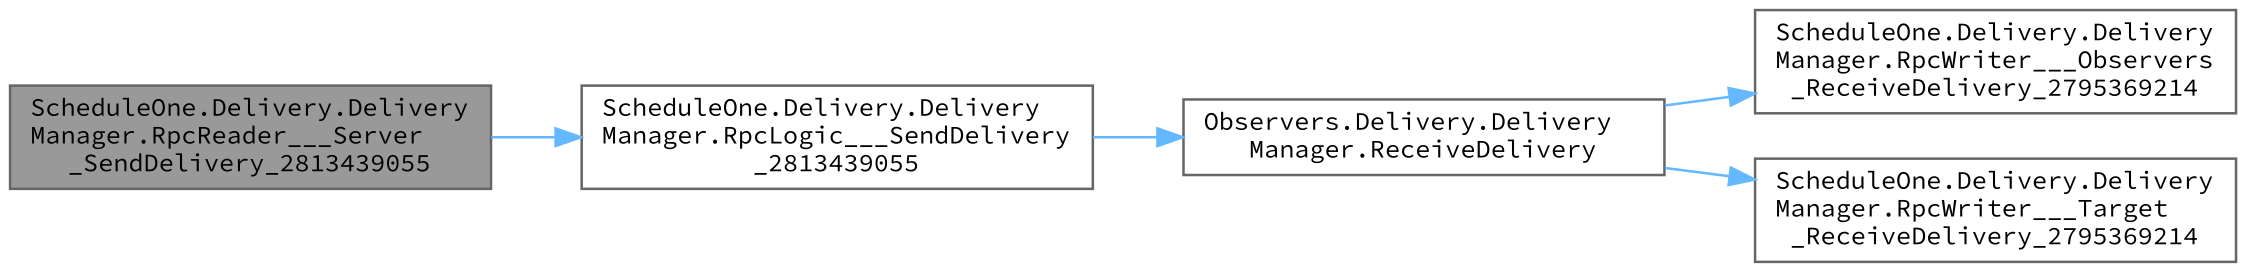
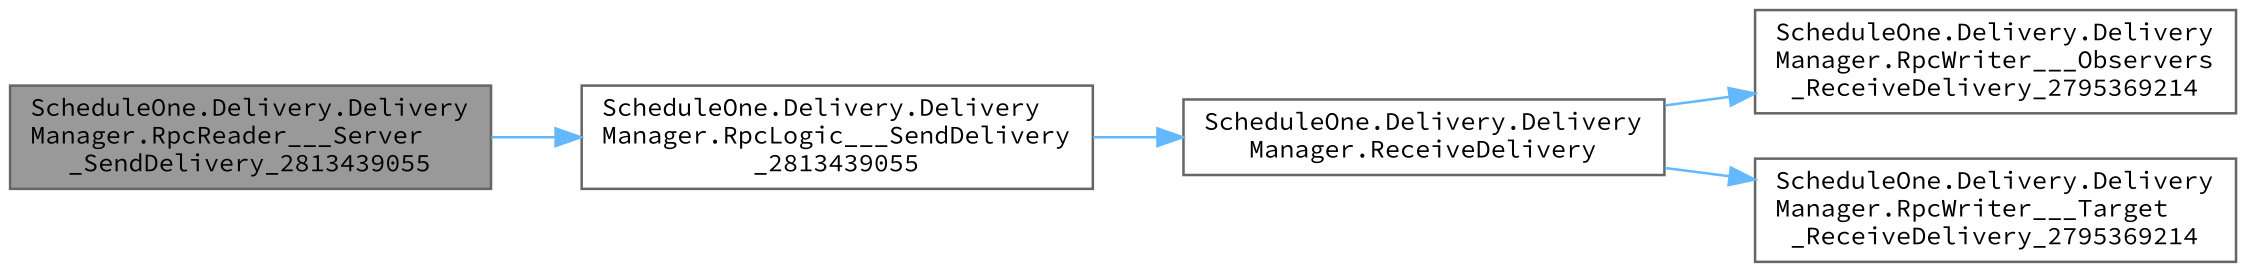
  digraph {
    rankdir=LR
    fontname="Source Code Pro"
    node [color=grey40 fillcolor=white fontname="Source Code Pro" fontsize=10 shape=box style=filled]
    edge [color=steelblue1 fontname="Source Code Pro" fontsize=10 labelfontname=Helvetica labelfontsize=10 style=solid]
    n1 [color=gray40 fillcolor=grey60 fontcolor=black height=0.2 label="ScheduleOne.Delivery.Delivery\lManager.RpcReader___Server\l_SendDelivery_2813439055" width=0.4]
    n2 [height=0.2 label="ScheduleOne.Delivery.Delivery\lManager.RpcLogic___SendDelivery\l_2813439055" width=0.4]
-   n3 [height=0.2 label="Observers.Delivery.Delivery\lManager.ReceiveDelivery" width=0.4]
+   n3 [height=0.2 label="ScheduleOne.Delivery.Delivery\lManager.ReceiveDelivery" width=0.4]
    n4 [height=0.2 label="ScheduleOne.Delivery.Delivery\lManager.RpcWriter___Observers\l_ReceiveDelivery_2795369214" width=0.4]
    n5 [height=0.2 label="ScheduleOne.Delivery.Delivery\lManager.RpcWriter___Target\l_ReceiveDelivery_2795369214" width=0.4]
    n1 -> n2
    n2 -> n3
    n3 -> n4
    n3 -> n5
  }
